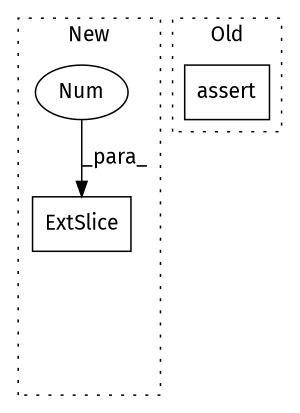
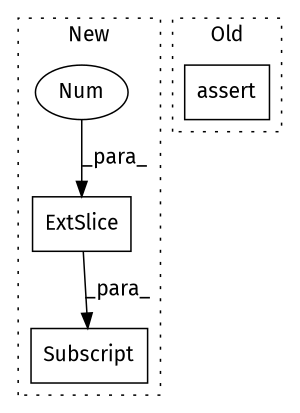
  digraph {
    fontname="Fira Sans"
    node [shape=box fontname="Fira Sans"]
    edge [fontname="Fira Sans"]
    n1 [a=85 l=11 label=ExtSlice s=6983]
+   n2 [a=63 l="25,0" label=Subscript s="6983,0"]
    n3 [a=76 l=2 label=Num s=7002 shape=ellipse]
    n4 [a=65 l=7 label=assert s=6172]
    subgraph cluster_1 {
      label=New
      style=dotted
      n1
+     n2
      n3
    }
    subgraph cluster_2 {
      label=Old
      style=dotted
      n4
    }
+   n1 -> n2 [label=_para_]
    n3 -> n1 [label=_para_]
  }
